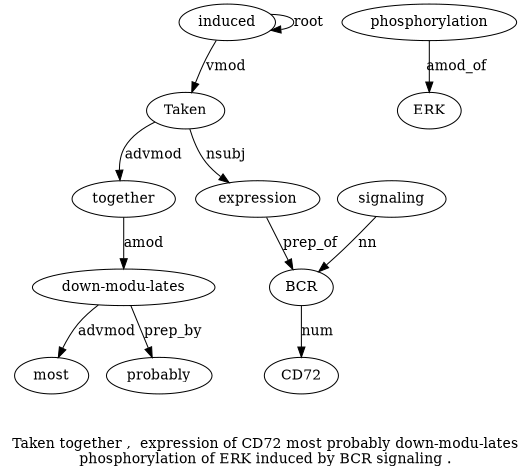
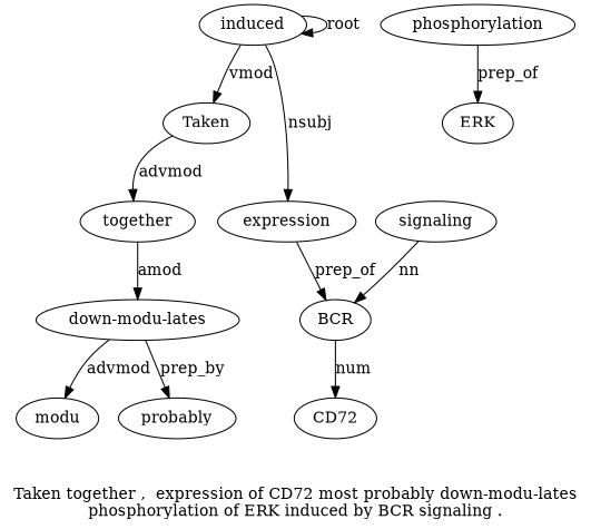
  digraph {
    fontname="DejaVu Serif"
    label="Taken together ,  expression of CD72 most probably down-modu-lates\nphosphorylation of ERK induced by BCR signaling ."
    node [fillcolor=white fontname="DejaVu Serif" style=filled]
    edge [fontname="DejaVu Serif"]
    n1 [label=induced]
    n2 [label=Taken]
    n3 [label=expression]
    n4 [label=together]
    n5 [label=BCR]
    n6 [label=signaling]
    n7 [label="down-modu-lates"]
    n8 [label=phosphorylation]
    n9 [label=ERK]
    n10 [label=CD72]
-   n11 [label=most]
+   n11 [label=modu]
    n12 [label=probably]
    n1 -> n1 [label=root]
    n1 -> n2 [label=vmod]
-   n2 -> n3 [label=nsubj]
+   n1 -> n3 [label=nsubj]
    n2 -> n4 [label=advmod]
    n3 -> n5 [label=prep_of]
    n4 -> n7 [label=amod]
    n5 -> n10 [label=num]
    n6 -> n5 [label=nn]
    n7 -> n11 [label=advmod]
    n7 -> n12 [label=prep_by]
-   n8 -> n9 [label=amod_of]
+   n8 -> n9 [label=prep_of]
  }
